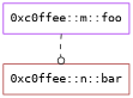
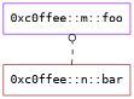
  digraph {
    fontname="DejaVu Sans Mono"
    node [shape=box fontname="DejaVu Sans Mono"]
    n1 [color=purple label="0xc0ffee::m::foo"]
    n2 [color=brown label="0xc0ffee::n::bar"]
-   n1 -> n2 [style=dashed arrowhead=odot fontname="DejaVu Sans Mono"]
+   n2 -> n1 [style=dashed arrowhead=odot fontname="DejaVu Sans Mono"]
  }
